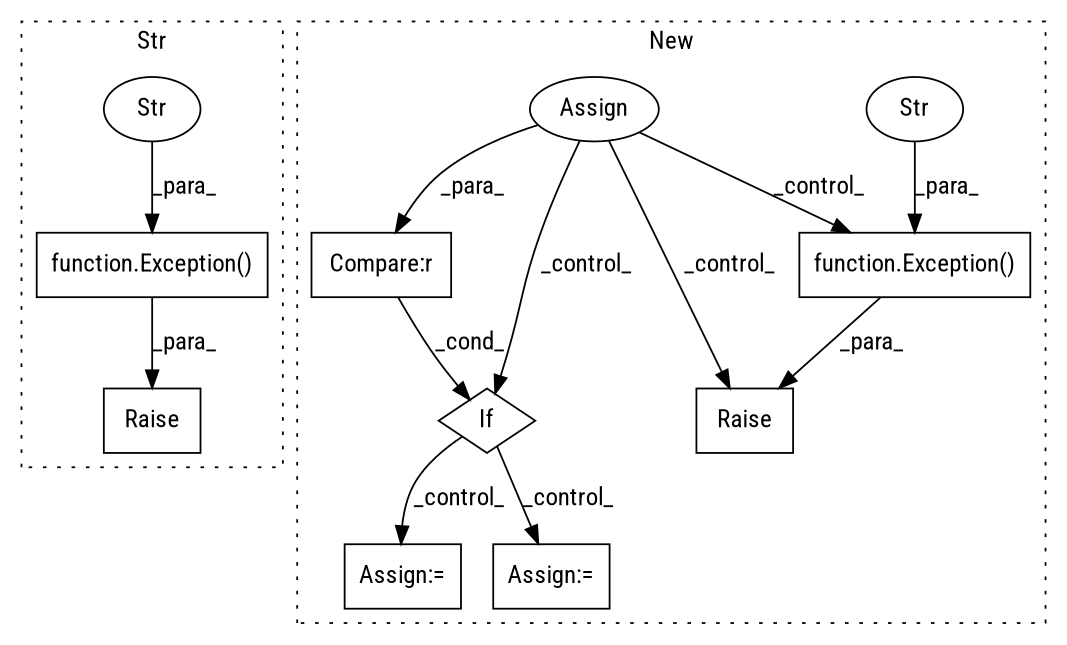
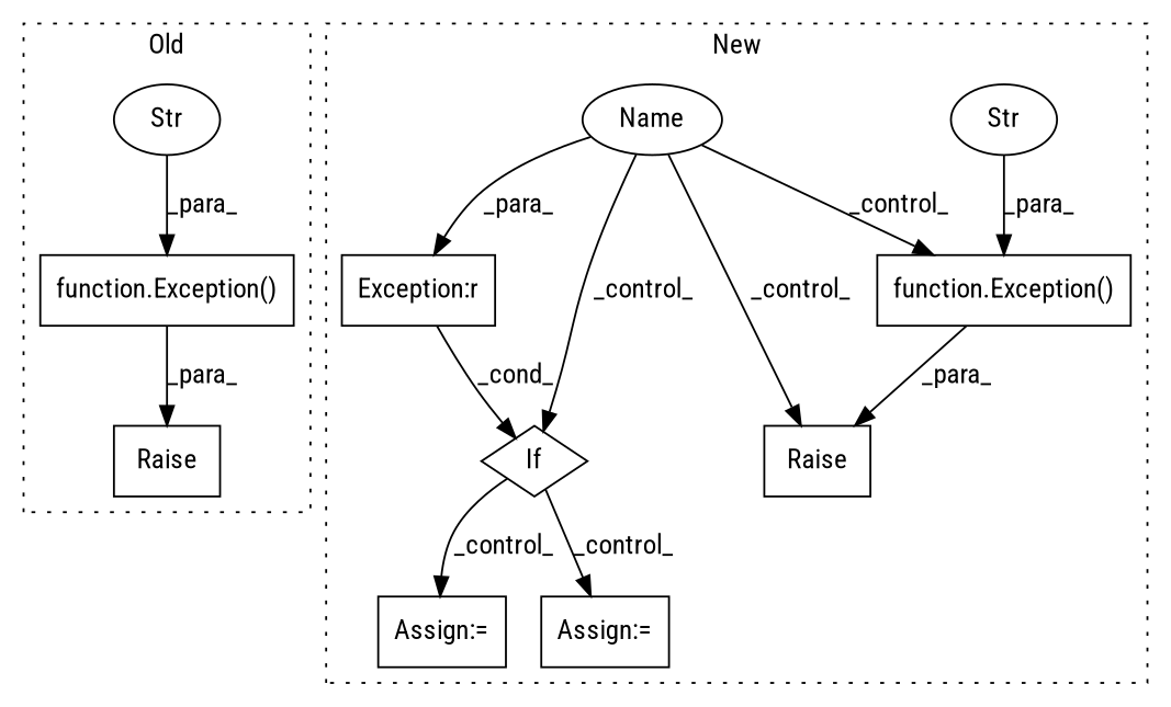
  digraph {
    fontname="Roboto Condensed"
    node [a=75 fontname="Roboto Condensed" l=3 shape=box]
    edge [fontname="Roboto Condensed"]
    n1 [l="10,1" label="function.Exception()" s="3807,3884"]
    n2 [a=91 l=6 label=Raise s=3801]
    n3 [a=66 l=67 label=Str s=3817 shape=ellipse]
    n4 [a=91 l=6 label=Raise s=3920]
    n5 [l="10,1" label="function.Exception()" s="3926,4043"]
    n6 [a=66 l=107 label=Str s=3936 shape=ellipse]
-   n7 [a=87 l=19 label=Assign s=3887 shape=ellipse]
+   n7 [a=87 l=19 label=Name s=3887 shape=ellipse]
    n8 [a=96 label=If s=4058 shape=diamond]
-   n9 [a=40 l=22 label="Compare:r" s=4061]
+   n9 [a=40 l=22 label="Exception:r" s=4061]
    n10 [a=68 label="Assign:=" s=4212]
    n11 [a=68 label="Assign:=" s=4121]
    subgraph cluster_1 {
-     label=Str
+     label=Old
      style=dotted
      n1
      n2
      n3
    }
    subgraph cluster_2 {
      label=New
      style=dotted
      n4
      n5
      n6
      n7
      n8
      n9
      n10
      n11
    }
    n1 -> n2 [label=_para_]
    n3 -> n1 [label=_para_]
    n5 -> n4 [label=_para_]
    n6 -> n5 [label=_para_]
    n7 -> n4 [label=_control_]
    n7 -> n5 [label=_control_]
    n7 -> n8 [label=_control_]
    n7 -> n9 [label=_para_]
    n8 -> n10 [label=_control_]
    n8 -> n11 [label=_control_]
    n9 -> n8 [label=_cond_]
  }
